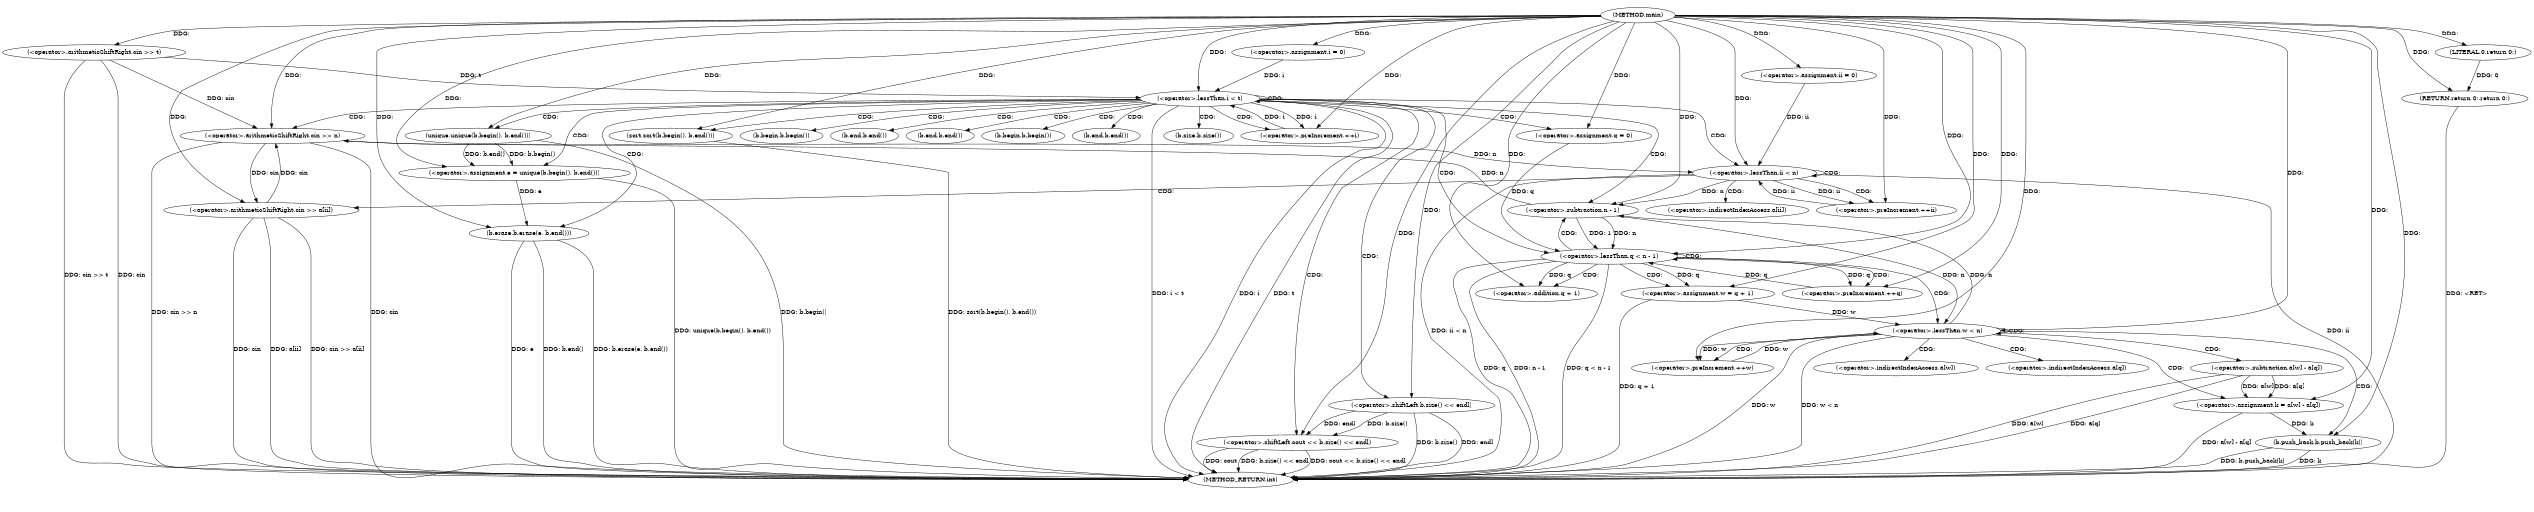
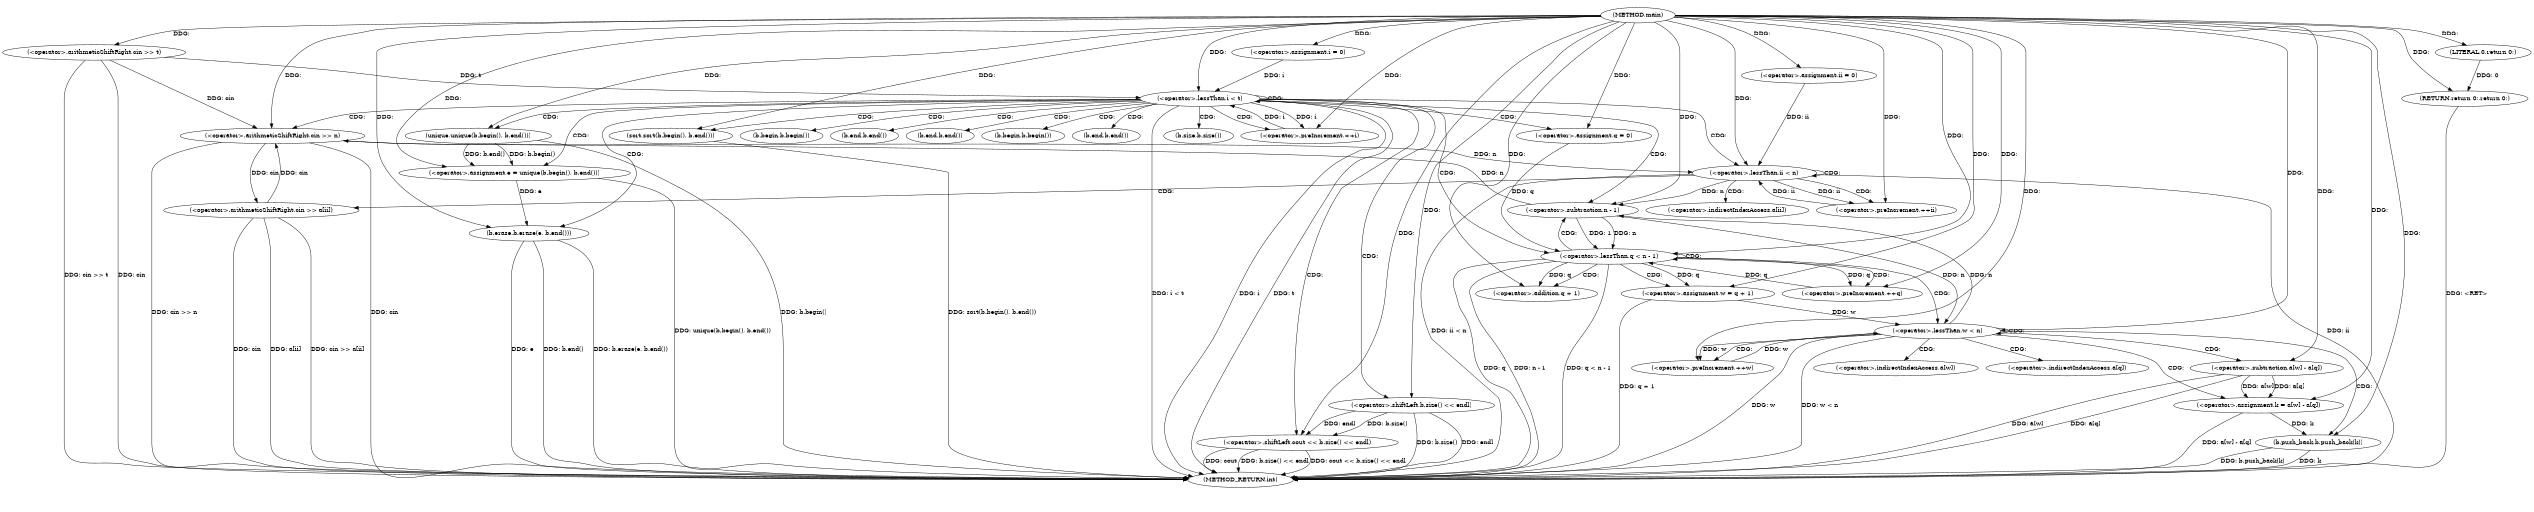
  digraph {
    n1 [label="(METHOD,main)"]
    n2 [label="(<operator>.arithmeticShiftRight,cin >> t)"]
    n3 [label="(RETURN,return 0;,return 0;)"]
    n4 [label="(<operator>.assignment,i = 0)"]
    n5 [label="(<operator>.lessThan,i < t)"]
    n6 [label="(<operator>.preIncrement,++i)"]
    n7 [label="(LITERAL,0,return 0;)"]
    n8 [label="(<operator>.arithmeticShiftRight,cin >> n)"]
    n9 [label="(sort,sort(b.begin(), b.end()))"]
    n10 [label="(<operator>.assignment,e = unique(b.begin(), b.end()))"]
    n11 [label="(b.erase,b.erase(e, b.end()))"]
    n12 [label="(<operator>.shiftLeft,cout << b.size() << endl)"]
    n13 [label="(<operator>.assignment,ii = 0)"]
    n14 [label="(<operator>.lessThan,ii < n)"]
    n15 [label="(<operator>.preIncrement,++ii)"]
    n16 [label="(<operator>.assignment,q = 0)"]
    n17 [label="(<operator>.lessThan,q < n - 1)"]
    n18 [label="(<operator>.preIncrement,++q)"]
    n19 [label="(<operator>.arithmeticShiftRight,cin >> a[ii])"]
    n20 [label="(unique,unique(b.begin(), b.end()))"]
    n21 [label="(<operator>.shiftLeft,b.size() << endl)"]
    n22 [label="(<operator>.subtraction,n - 1)"]
    n23 [label="(<operator>.assignment,w = q + 1)"]
    n24 [label="(<operator>.lessThan,w < n)"]
    n25 [label="(<operator>.preIncrement,++w)"]
    n26 [label="(<operator>.assignment,k = a[w] - a[q])"]
    n27 [label="(b.push_back,b.push_back(k))"]
    n28 [label="(<operator>.addition,q + 1)"]
    n29 [label="(METHOD_RETURN,int)"]
    n30 [label="(b.begin,b.begin())"]
    n31 [label="(b.end,b.end())"]
    n32 [label="(b.end,b.end())"]
    n33 [label="(b.begin,b.begin())"]
    n34 [label="(b.end,b.end())"]
    n35 [label="(b.size,b.size())"]
    n36 [label="(<operator>.indirectIndexAccess,a[ii])"]
    n37 [label="(<operator>.subtraction,a[w] - a[q])"]
    n38 [label="(<operator>.indirectIndexAccess,a[w])"]
    n39 [label="(<operator>.indirectIndexAccess,a[q])"]
    n1 -> n2 [label="DDG: "]
    n1 -> n3 [label="DDG: "]
    n1 -> n4 [label="DDG: "]
    n1 -> n5 [label="DDG: "]
    n1 -> n6 [label="DDG: "]
    n1 -> n7 [label="DDG: "]
    n1 -> n8 [label="DDG: "]
    n1 -> n9 [label="DDG: "]
    n1 -> n10 [label="DDG: "]
    n1 -> n11 [label="DDG: "]
    n1 -> n12 [label="DDG: "]
    n1 -> n13 [label="DDG: "]
    n1 -> n14 [label="DDG: "]
    n1 -> n15 [label="DDG: "]
    n1 -> n16 [label="DDG: "]
    n1 -> n17 [label="DDG: "]
    n1 -> n18 [label="DDG: "]
-   n1 -> n19 [label="DDG: "]
+   n1 -> n37 [label="DDG: "]
    n1 -> n20 [label="DDG: "]
    n1 -> n21 [label="DDG: "]
    n1 -> n22 [label="DDG: "]
    n1 -> n23 [label="DDG: "]
    n1 -> n24 [label="DDG: "]
    n1 -> n25 [label="DDG: "]
    n1 -> n26 [label="DDG: "]
    n1 -> n27 [label="DDG: "]
    n1 -> n28 [label="DDG: "]
    n2 -> n5 [label="DDG: t"]
    n2 -> n8 [label="DDG: cin"]
    n2 -> n29 [label="DDG: cin"]
    n2 -> n29 [label="DDG: cin >> t"]
    n3 -> n29 [label="DDG: <RET>"]
    n4 -> n5 [label="DDG: i"]
    n5 -> n5 [label="CDG: "]
    n5 -> n6 [label="DDG: i"]
    n5 -> n6 [label="CDG: "]
    n5 -> n8 [label="CDG: "]
    n5 -> n9 [label="CDG: "]
    n5 -> n10 [label="CDG: "]
    n5 -> n11 [label="CDG: "]
    n5 -> n12 [label="CDG: "]
    n5 -> n14 [label="CDG: "]
    n5 -> n16 [label="CDG: "]
    n5 -> n17 [label="CDG: "]
    n5 -> n20 [label="CDG: "]
    n5 -> n21 [label="CDG: "]
    n5 -> n22 [label="CDG: "]
    n5 -> n29 [label="DDG: i"]
    n5 -> n29 [label="DDG: t"]
    n5 -> n29 [label="DDG: i < t"]
    n5 -> n30 [label="CDG: "]
    n5 -> n31 [label="CDG: "]
    n5 -> n32 [label="CDG: "]
    n5 -> n33 [label="CDG: "]
    n5 -> n34 [label="CDG: "]
    n5 -> n35 [label="CDG: "]
    n6 -> n5 [label="DDG: i"]
    n7 -> n3 [label="DDG: 0"]
    n8 -> n14 [label="DDG: n"]
    n8 -> n19 [label="DDG: cin"]
    n8 -> n29 [label="DDG: cin"]
    n8 -> n29 [label="DDG: cin >> n"]
    n9 -> n29 [label="DDG: sort(b.begin(), b.end())"]
    n10 -> n11 [label="DDG: e"]
    n10 -> n29 [label="DDG: unique(b.begin(), b.end())"]
    n11 -> n29 [label="DDG: e"]
    n11 -> n29 [label="DDG: b.end()"]
    n11 -> n29 [label="DDG: b.erase(e, b.end())"]
    n12 -> n29 [label="DDG: b.size() << endl"]
    n12 -> n29 [label="DDG: cout << b.size() << endl"]
    n12 -> n29 [label="DDG: cout"]
    n13 -> n14 [label="DDG: ii"]
    n14 -> n14 [label="CDG: "]
    n14 -> n15 [label="DDG: ii"]
    n14 -> n15 [label="CDG: "]
    n14 -> n19 [label="CDG: "]
    n14 -> n22 [label="DDG: n"]
    n14 -> n29 [label="DDG: ii"]
    n14 -> n29 [label="DDG: ii < n"]
    n14 -> n36 [label="CDG: "]
    n15 -> n14 [label="DDG: ii"]
    n16 -> n17 [label="DDG: q"]
    n17 -> n17 [label="CDG: "]
    n17 -> n18 [label="DDG: q"]
    n17 -> n18 [label="CDG: "]
    n17 -> n22 [label="CDG: "]
    n17 -> n23 [label="DDG: q"]
    n17 -> n23 [label="CDG: "]
    n17 -> n24 [label="CDG: "]
    n17 -> n28 [label="DDG: q"]
    n17 -> n28 [label="CDG: "]
    n17 -> n29 [label="DDG: q"]
    n17 -> n29 [label="DDG: n - 1"]
    n17 -> n29 [label="DDG: q < n - 1"]
    n18 -> n17 [label="DDG: q"]
    n19 -> n8 [label="DDG: cin"]
    n19 -> n29 [label="DDG: cin"]
    n19 -> n29 [label="DDG: a[ii]"]
    n19 -> n29 [label="DDG: cin >> a[ii]"]
    n20 -> n10 [label="DDG: b.end()"]
    n20 -> n10 [label="DDG: b.begin()"]
    n20 -> n29 [label="DDG: b.begin()"]
    n21 -> n12 [label="DDG: b.size()"]
    n21 -> n12 [label="DDG: endl"]
    n21 -> n29 [label="DDG: b.size()"]
    n21 -> n29 [label="DDG: endl"]
    n22 -> n8 [label="DDG: n"]
    n22 -> n17 [label="DDG: 1"]
    n22 -> n17 [label="DDG: n"]
    n22 -> n24 [label="DDG: n"]
    n23 -> n24 [label="DDG: w"]
    n23 -> n29 [label="DDG: q + 1"]
    n24 -> n22 [label="DDG: n"]
    n24 -> n24 [label="CDG: "]
    n24 -> n25 [label="DDG: w"]
    n24 -> n25 [label="CDG: "]
    n24 -> n26 [label="CDG: "]
    n24 -> n27 [label="CDG: "]
    n24 -> n29 [label="DDG: w"]
    n24 -> n29 [label="DDG: w < n"]
    n24 -> n37 [label="CDG: "]
    n24 -> n38 [label="CDG: "]
    n24 -> n39 [label="CDG: "]
    n25 -> n24 [label="DDG: w"]
    n26 -> n27 [label="DDG: k"]
    n26 -> n29 [label="DDG: a[w] - a[q]"]
    n27 -> n29 [label="DDG: k"]
    n27 -> n29 [label="DDG: b.push_back(k)"]
    n37 -> n26 [label="DDG: a[w]"]
    n37 -> n26 [label="DDG: a[q]"]
    n37 -> n29 [label="DDG: a[w]"]
    n37 -> n29 [label="DDG: a[q]"]
  }
